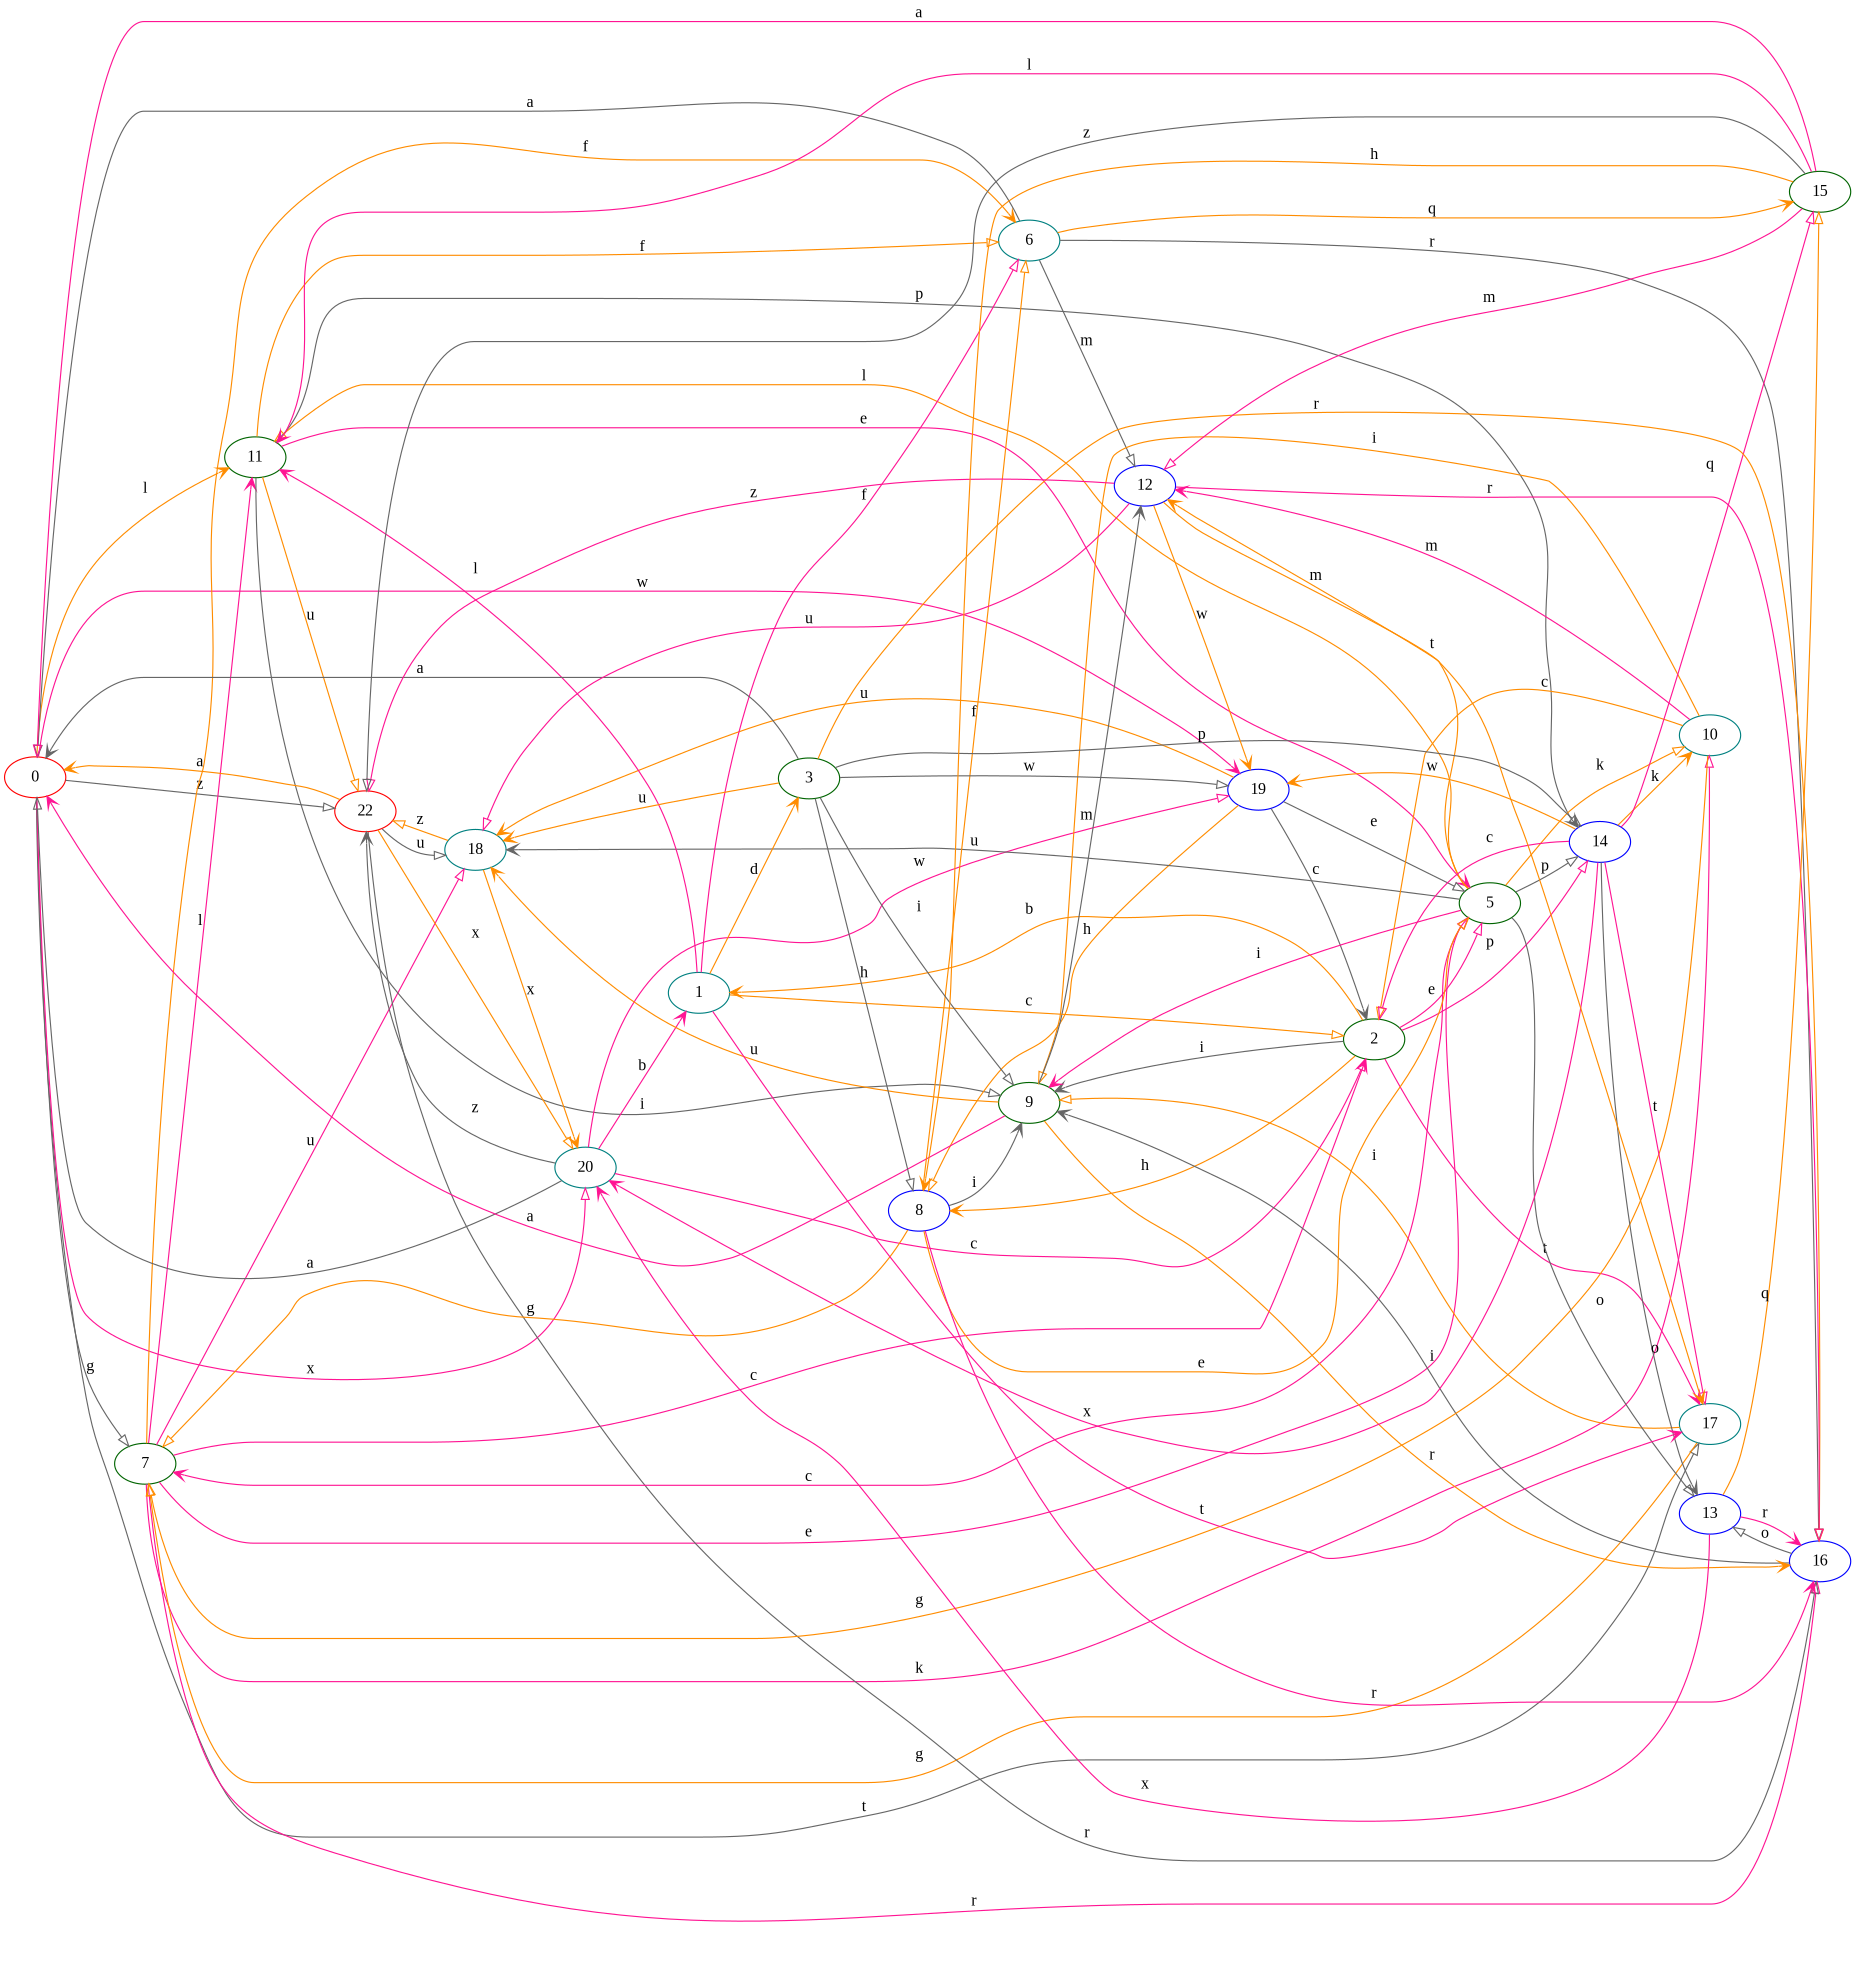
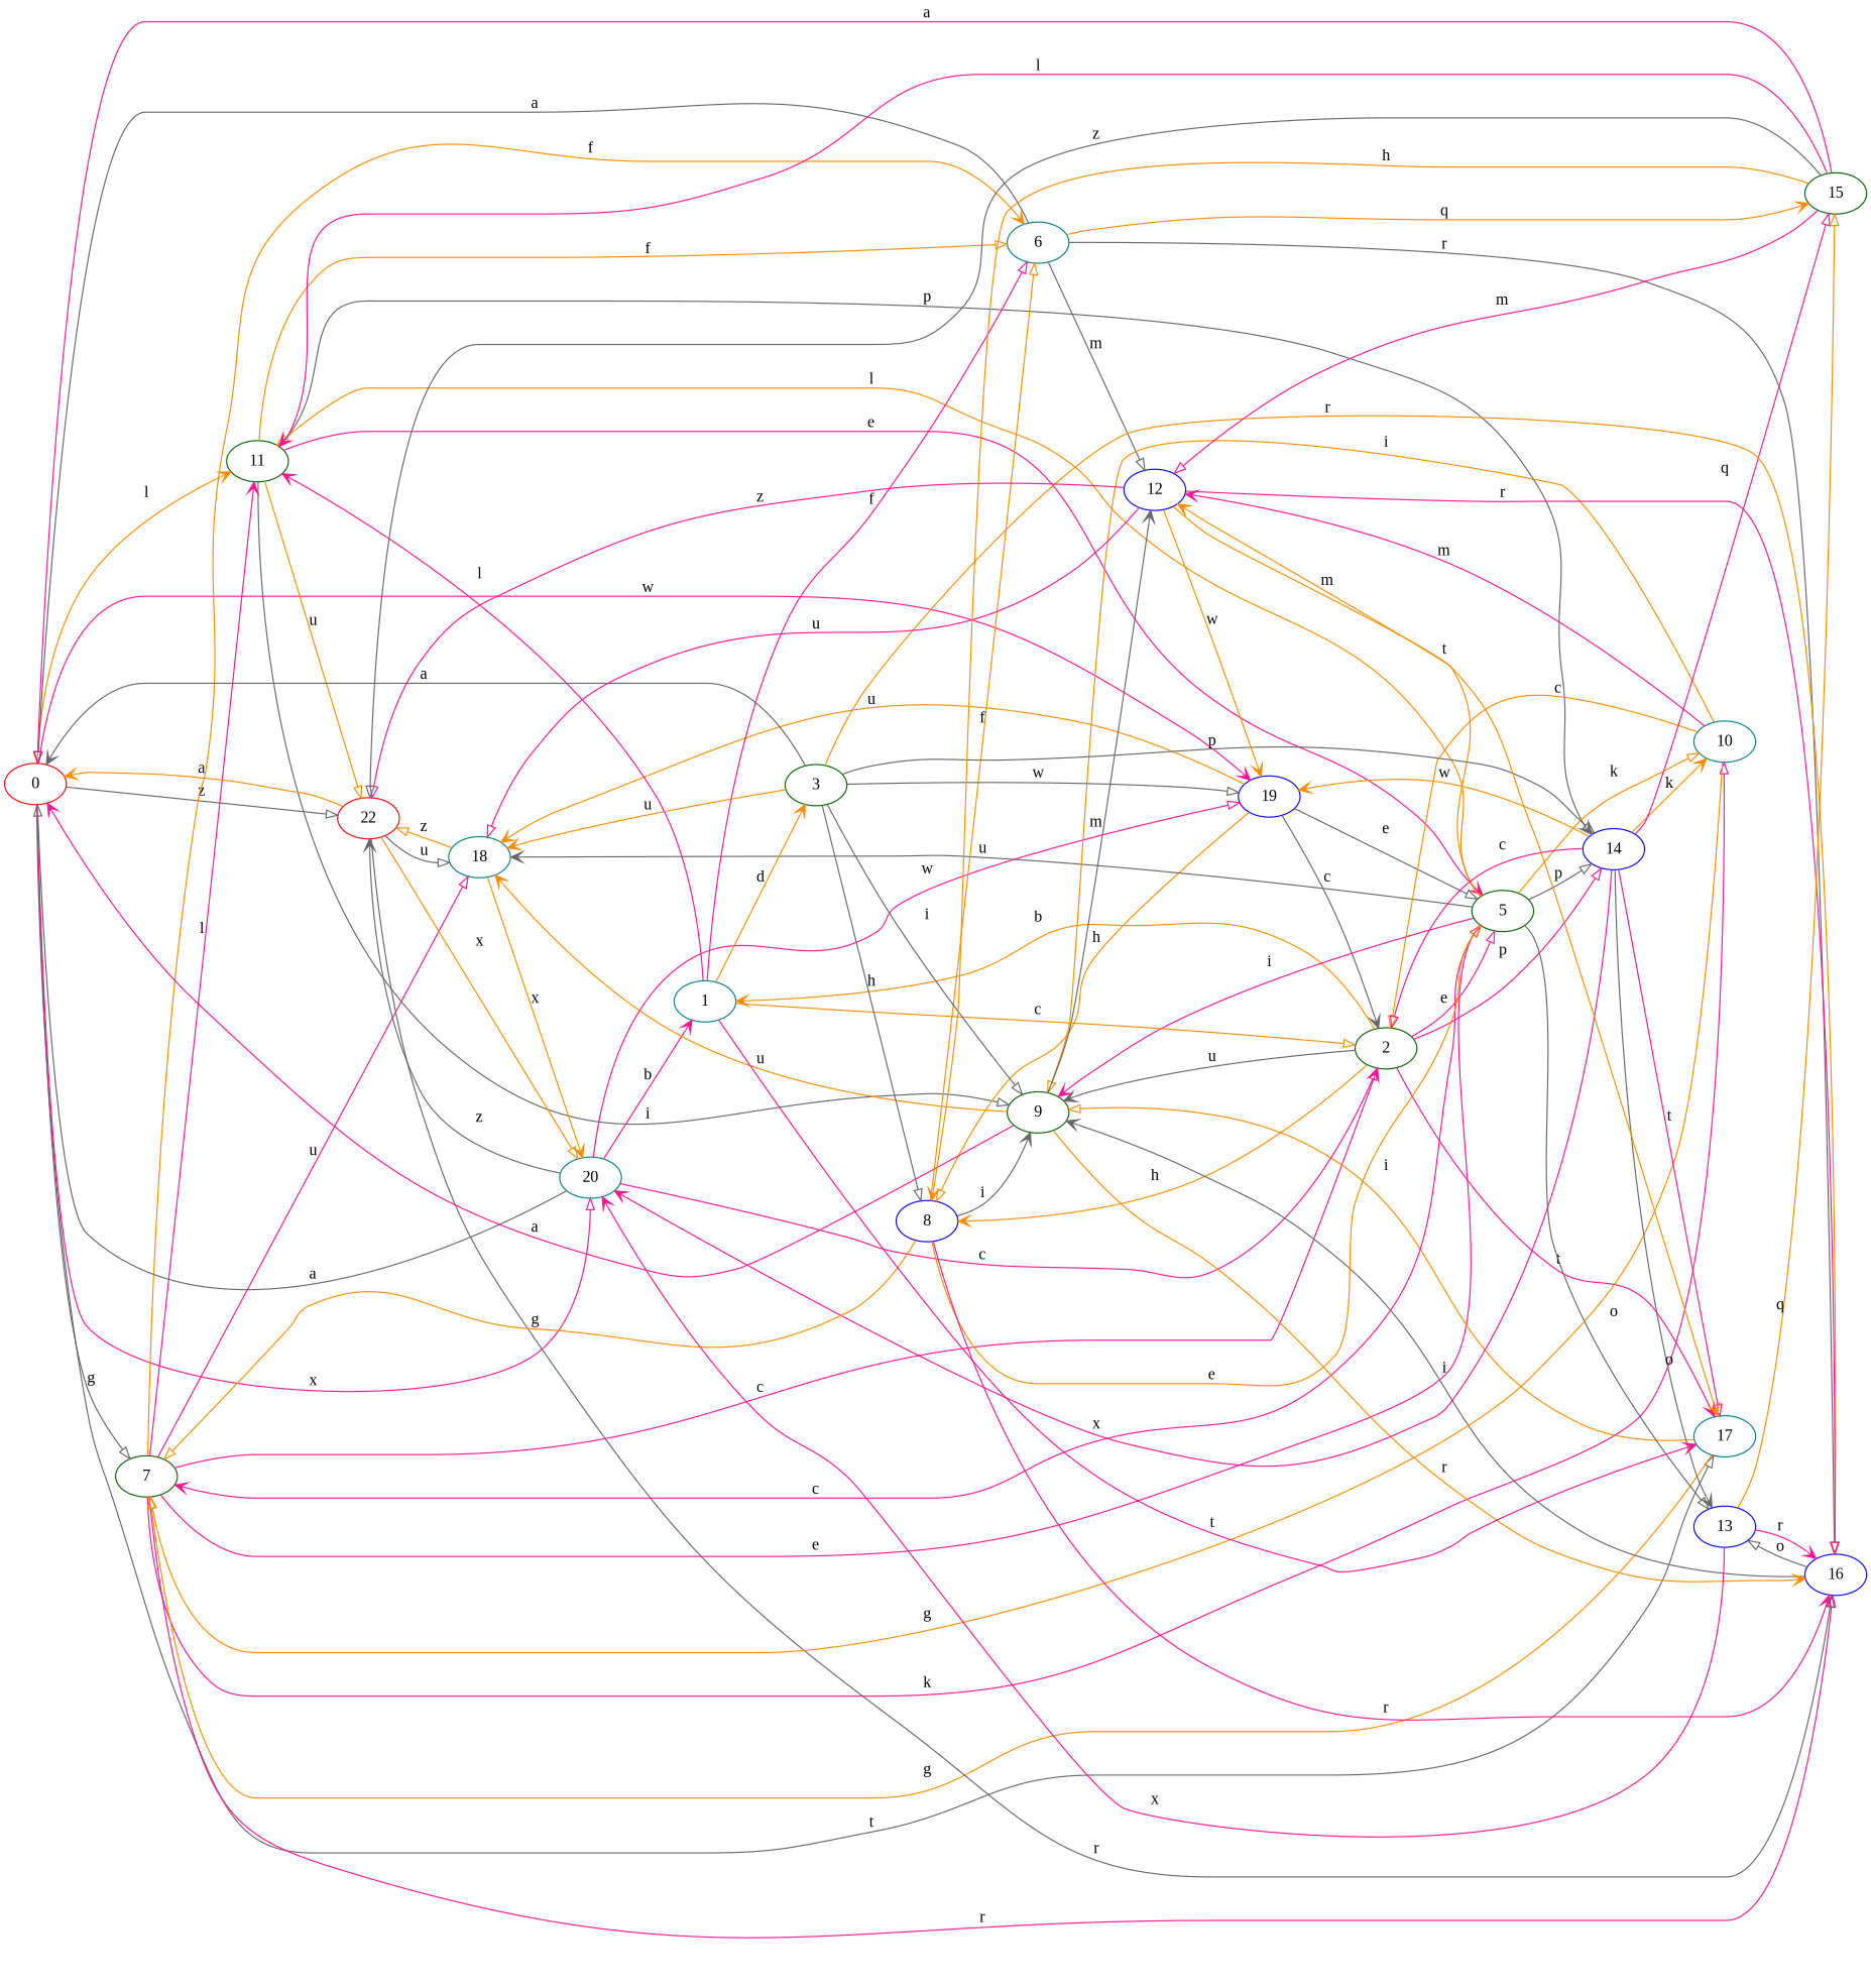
  strict digraph {
    fontname="Liberation Serif"
    rankdir=LR
    node [color=darkgreen fontname="Liberation Serif"]
    edge [arrowhead=onormal color=darkorange fontname="Liberation Serif"]
    0 [color=red]
    7
    11
    17 [color=teal]
    19 [color=blue]
    20 [color=teal]
    22 [color=red]
    2
    6 [color=teal]
    5
    16 [color=blue]
    18 [color=teal]
    10 [color=teal]
    9
    14 [color=blue]
    8 [color=blue]
    1 [color=teal]
    3
    12 [color=blue]
    15
    13 [color=blue]
    0 -> 7 [color=gray40 label=g]
    0 -> 11 [arrowhead=vee label=l]
    0 -> 17 [color=gray40 label=t]
    0 -> 19 [arrowhead=vee color=deeppink label=w]
    0 -> 20 [color=deeppink label=x]
    0 -> 22 [color=gray40 label=z]
    7 -> 11 [arrowhead=vee color=deeppink label=l]
    7 -> 2 [arrowhead=vee color=deeppink label=c]
    7 -> 6 [arrowhead=vee label=f]
    7 -> 5 [color=deeppink label=e]
    7 -> 16 [color=deeppink label=r]
    7 -> 18 [color=deeppink label=u]
    7 -> 10 [color=deeppink label=k]
    11 -> 22 [label=u]
    11 -> 6 [label=f]
    11 -> 5 [arrowhead=vee color=deeppink label=e]
    11 -> 9 [color=gray40 label=i]
    11 -> 14 [arrowhead=vee color=gray40 label=p]
    17 -> 7 [label=g]
    17 -> 9 [label=i]
    19 -> 2 [arrowhead=vee color=gray40 label=c]
    19 -> 5 [color=gray40 label=e]
    19 -> 18 [arrowhead=vee label=u]
    19 -> 8 [label=h]
    20 -> 0 [color=gray40 label=a]
    20 -> 19 [color=deeppink label=w]
    20 -> 22 [arrowhead=vee color=gray40 label=z]
    20 -> 2 [color=deeppink label=c]
    20 -> 1 [arrowhead=vee color=deeppink label=b]
    22 -> 0 [arrowhead=vee label=a]
    22 -> 20 [label=x]
    22 -> 16 [color=gray40 label=r]
    22 -> 18 [color=gray40 label=u]
    2 -> 17 [arrowhead=vee color=deeppink label=t]
    2 -> 5 [color=deeppink label=e]
-   2 -> 9 [arrowhead=vee color=gray40 label=i]
+   2 -> 9 [arrowhead=vee color=gray40 label=u]
    2 -> 14 [color=deeppink label=p]
    2 -> 8 [arrowhead=vee label=h]
    2 -> 1 [arrowhead=vee label=b]
    6 -> 0 [color=gray40 label=a]
    6 -> 16 [color=gray40 label=r]
    6 -> 12 [color=gray40 label=m]
    6 -> 15 [arrowhead=vee label=q]
    5 -> 7 [arrowhead=vee color=deeppink label=c]
    5 -> 11 [label=l]
    5 -> 18 [arrowhead=vee color=gray40 label=u]
    5 -> 10 [label=k]
    5 -> 9 [arrowhead=vee color=deeppink label=i]
    5 -> 14 [color=gray40 label=p]
    5 -> 12 [arrowhead=vee label=m]
    5 -> 13 [color=gray40 label=o]
    16 -> 9 [arrowhead=vee color=gray40 label=i]
    16 -> 13 [color=gray40 label=o]
    18 -> 20 [arrowhead=vee label=x]
    18 -> 22 [label=z]
    10 -> 7 [label=g]
    10 -> 2 [label=c]
    10 -> 9 [label=i]
    10 -> 12 [arrowhead=vee color=deeppink label=m]
    9 -> 0 [arrowhead=vee color=deeppink label=a]
    9 -> 16 [arrowhead=vee label=r]
    9 -> 18 [arrowhead=vee label=u]
    9 -> 12 [arrowhead=vee color=gray40 label=m]
    14 -> 17 [color=deeppink label=t]
    14 -> 19 [arrowhead=vee label=w]
    14 -> 20 [arrowhead=vee color=deeppink label=x]
    14 -> 2 [color=deeppink label=c]
    14 -> 10 [arrowhead=vee label=k]
    14 -> 15 [color=deeppink label=q]
    14 -> 13 [arrowhead=vee color=gray40 label=o]
    8 -> 7 [label=g]
    8 -> 6 [label=f]
    8 -> 5 [label=e]
    8 -> 16 [arrowhead=vee color=deeppink label=r]
    8 -> 9 [arrowhead=vee color=gray40 label=i]
    1 -> 11 [arrowhead=vee color=deeppink label=l]
    1 -> 17 [arrowhead=vee color=deeppink label=t]
    1 -> 2 [label=c]
    1 -> 6 [color=deeppink label=f]
    1 -> 3 [arrowhead=vee label=d]
    3 -> 0 [arrowhead=vee color=gray40 label=a]
    3 -> 19 [color=gray40 label=w]
    3 -> 16 [label=r]
    3 -> 18 [arrowhead=vee label=u]
    3 -> 9 [color=gray40 label=i]
    3 -> 14 [color=gray40 label=p]
    3 -> 8 [color=gray40 label=h]
    12 -> 17 [arrowhead=vee label=t]
    12 -> 19 [arrowhead=vee label=w]
    12 -> 22 [color=deeppink label=z]
    12 -> 16 [color=deeppink label=r]
    12 -> 18 [color=deeppink label=u]
    15 -> 0 [color=deeppink label=a]
    15 -> 11 [arrowhead=vee color=deeppink label=l]
    15 -> 22 [color=gray40 label=z]
    15 -> 8 [arrowhead=vee label=h]
    15 -> 12 [color=deeppink label=m]
    13 -> 20 [arrowhead=vee color=deeppink label=x]
    13 -> 16 [arrowhead=vee color=deeppink label=r]
    13 -> 15 [label=q]
  }
